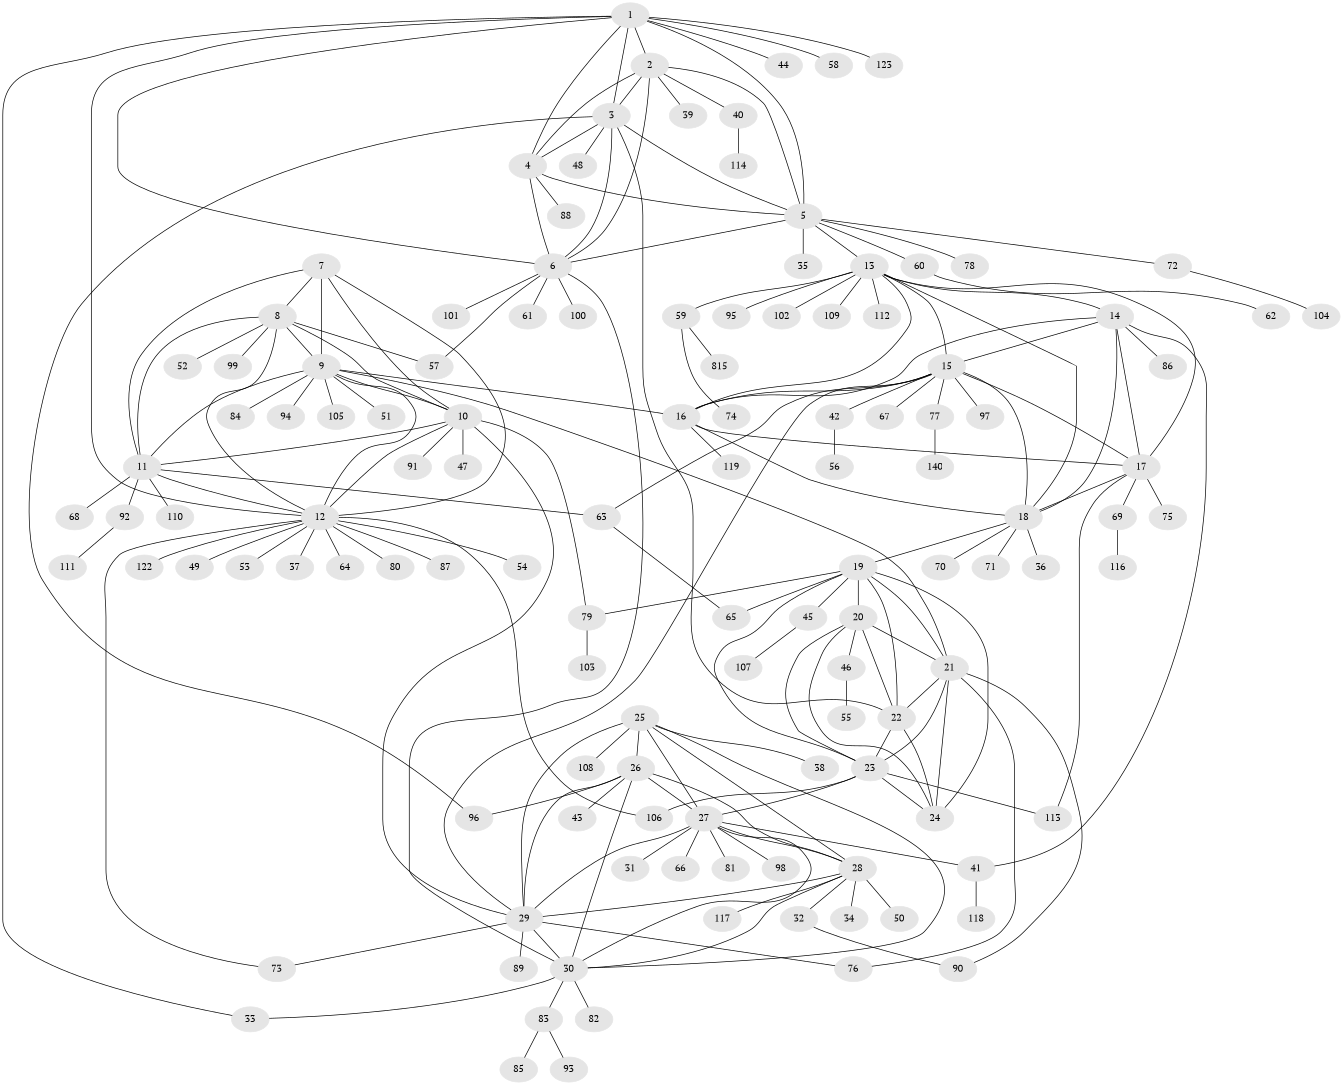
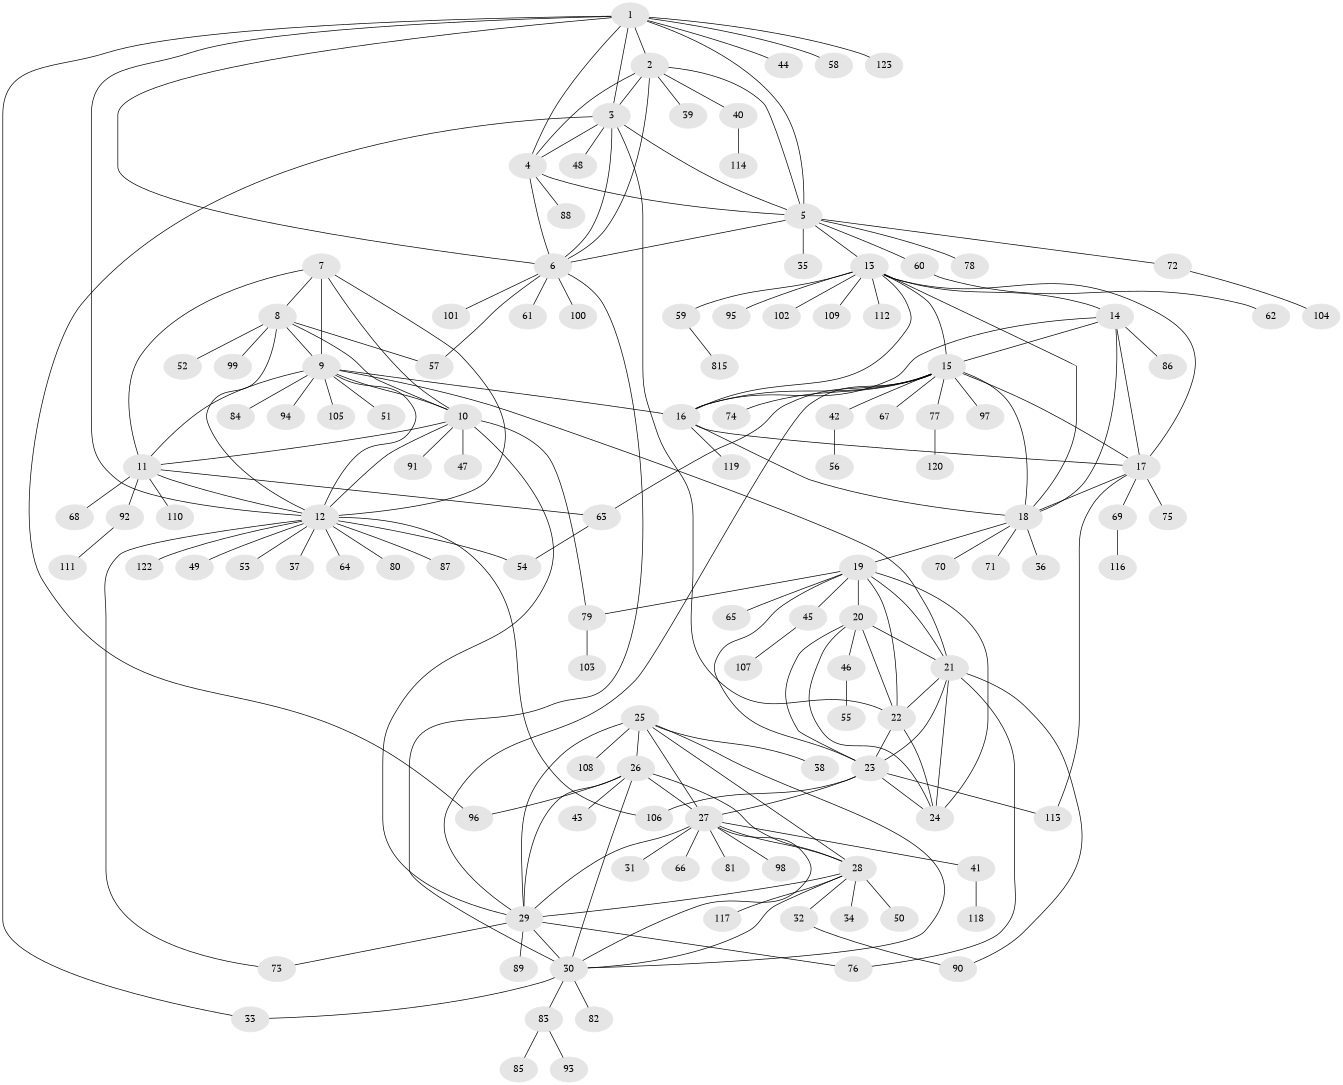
  graph {
    fontname="PT Serif"
    node [color=gray90 fontname="PT Serif" style=filled]
    edge [fontname="PT Serif"]
    1
    2
    3
    4
    5
    6
    12
    33
    44
    58
    123
    39
    40
    22
    48
    96
    88
    13
    35
    60
    72
    78
    30
    57
    61
    100
    101
    37
    49
    53
    54
    64
    73
    80
    87
    106
    122
    114
    23
    24
    16
    14
    15
    17
    18
    59
    95
    102
    109
    112
    62
    104
    82
    83
    7
    8
    9
    10
    11
    52
    99
    21
    51
    84
    94
    105
    29
    47
    79
    91
    63
    68
    92
    110
    119
    76
    90
    89
    103
    65
    111
    41
    86
    42
    67
    77
    97
    69
    75
    113
    19
    36
    70
    71
    74
    n96 [label=815]
    118
    56
-   120 [label=140]
+   120
    116
    20
    45
    46
    27
    107
    55
    28
    31
    66
    81
    98
    25
    26
    38
    108
    43
    32
    34
    50
    117
    85
    93
    1 -- 2
    1 -- 3
    1 -- 4
    1 -- 5
    1 -- 6
    1 -- 12
    1 -- 33
    1 -- 44
    1 -- 58
    1 -- 123
    2 -- 3
    2 -- 4
    2 -- 5
    2 -- 6
    2 -- 39
    2 -- 40
    3 -- 4
    3 -- 5
    3 -- 6
    3 -- 22
    3 -- 48
    3 -- 96
    4 -- 5
    4 -- 6
    4 -- 88
    5 -- 6
    5 -- 13
    5 -- 35
    5 -- 60
    5 -- 72
    5 -- 78
    6 -- 30
    6 -- 57
    6 -- 61
    6 -- 100
    6 -- 101
    12 -- 37
    12 -- 49
    12 -- 53
    12 -- 54
    12 -- 64
    12 -- 73
    12 -- 80
    12 -- 87
    12 -- 106
    12 -- 122
    40 -- 114
    22 -- 23
    22 -- 24
    13 -- 16
    13 -- 14
    13 -- 15
    13 -- 17
    13 -- 18
    13 -- 59
    13 -- 95
    13 -- 102
    13 -- 109
    13 -- 112
    60 -- 62
    72 -- 104
    30 -- 33
    30 -- 82
    30 -- 83
    23 -- 106
    23 -- 24
    23 -- 113
    23 -- 27
    16 -- 17
    16 -- 18
    16 -- 119
    14 -- 16
    14 -- 15
    14 -- 17
    14 -- 18
-   14 -- 41
    14 -- 86
    15 -- 16
    15 -- 17
    15 -- 18
    15 -- 29
    15 -- 63
    15 -- 42
    15 -- 67
    15 -- 77
    15 -- 97
    17 -- 18
    17 -- 69
    17 -- 75
    17 -- 113
    18 -- 19
    18 -- 36
    18 -- 70
    18 -- 71
-   59 -- 74
+   15 -- 74
    59 -- n96
    83 -- 85
    83 -- 93
    7 -- 12
    7 -- 8
    7 -- 9
    7 -- 10
    7 -- 11
    8 -- 12
    8 -- 57
    8 -- 9
    8 -- 10
-   8 -- 11
    8 -- 52
    8 -- 99
    9 -- 12
    9 -- 16
    9 -- 10
    9 -- 11
    9 -- 21
    9 -- 51
    9 -- 84
    9 -- 94
    9 -- 105
    10 -- 12
    10 -- 11
    10 -- 29
    10 -- 47
    10 -- 79
    10 -- 91
    11 -- 12
    11 -- 63
    11 -- 68
    11 -- 92
    11 -- 110
    21 -- 22
    21 -- 23
    21 -- 24
    21 -- 76
    21 -- 90
    29 -- 30
    29 -- 73
    29 -- 76
    29 -- 89
    79 -- 103
-   63 -- 65
+   63 -- 54
    92 -- 111
    41 -- 118
    42 -- 56
    77 -- 120
    69 -- 116
    19 -- 22
    19 -- 23
    19 -- 24
    19 -- 21
    19 -- 79
    19 -- 65
    19 -- 20
    19 -- 45
    20 -- 22
    20 -- 23
    20 -- 24
    20 -- 21
    20 -- 46
    45 -- 107
    46 -- 55
    27 -- 30
    27 -- 29
    27 -- 41
    27 -- 28
    27 -- 31
    27 -- 66
    27 -- 81
    27 -- 98
    28 -- 30
    28 -- 29
    28 -- 32
    28 -- 34
    28 -- 50
    28 -- 117
    25 -- 30
    25 -- 29
    25 -- 27
    25 -- 28
    25 -- 26
    25 -- 38
    25 -- 108
    26 -- 96
    26 -- 30
    26 -- 29
    26 -- 27
    26 -- 28
    26 -- 43
    32 -- 90
  }
